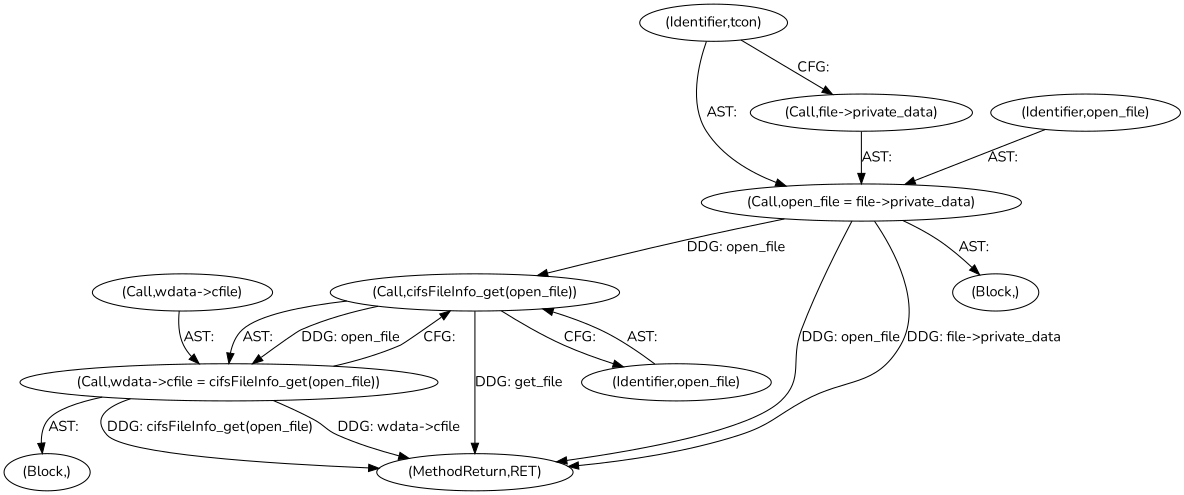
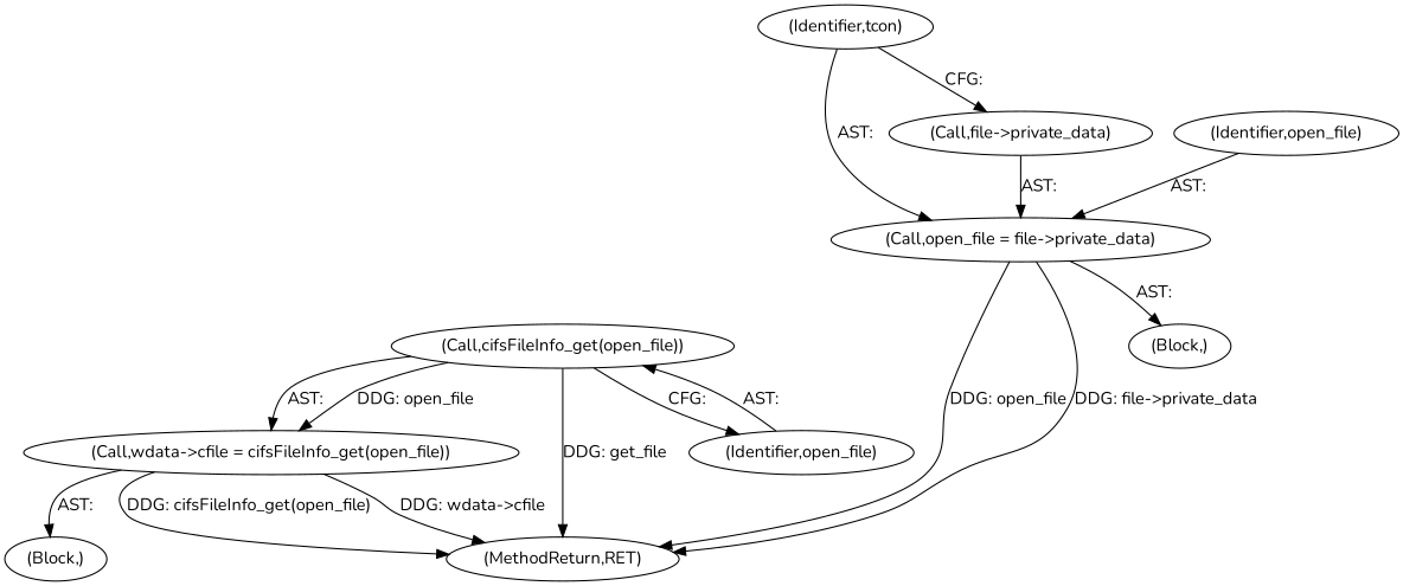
  digraph {
    fontname=Nunito
    node [fontname=Nunito]
    edge [fontname=Nunito]
    n1 [label="(Call,open_file = file->private_data)"]
    n2 [label="(Call,cifsFileInfo_get(open_file))"]
    n3 [label="(MethodReturn,RET)"]
    n4 [label="(Block,)"]
    n5 [label="(Call,wdata->cfile = cifsFileInfo_get(open_file))"]
    n6 [label="(Identifier,open_file)"]
    n7 [label="(Call,file->private_data)"]
    n8 [label="(Block,)"]
-   n9 [label="(Call,wdata->cfile)"]
    n10 [label="(Identifier,tcon)"]
    n11 [label="(Identifier,open_file)"]
-   n1 -> n2 [label="DDG: open_file"]
    n1 -> n3 [label="DDG: open_file"]
    n1 -> n3 [label="DDG: file->private_data"]
    n1 -> n4 [label="AST: "]
    n2 -> n3 [label="DDG: get_file"]
    n2 -> n5 [label="AST: "]
    n2 -> n5 [label="DDG: open_file"]
    n2 -> n6 [label="CFG: "]
-   n5 -> n2 [label="CFG: "]
    n5 -> n3 [label="DDG: cifsFileInfo_get(open_file)"]
    n5 -> n3 [label="DDG: wdata->cfile"]
    n5 -> n8 [label="AST: "]
    n6 -> n2 [label="AST: "]
    n7 -> n1 [label="AST: "]
-   n9 -> n5 [label="AST: "]
    n10 -> n1 [label="AST: "]
    n10 -> n7 [label="CFG: "]
    n11 -> n1 [label="AST: "]
  }
